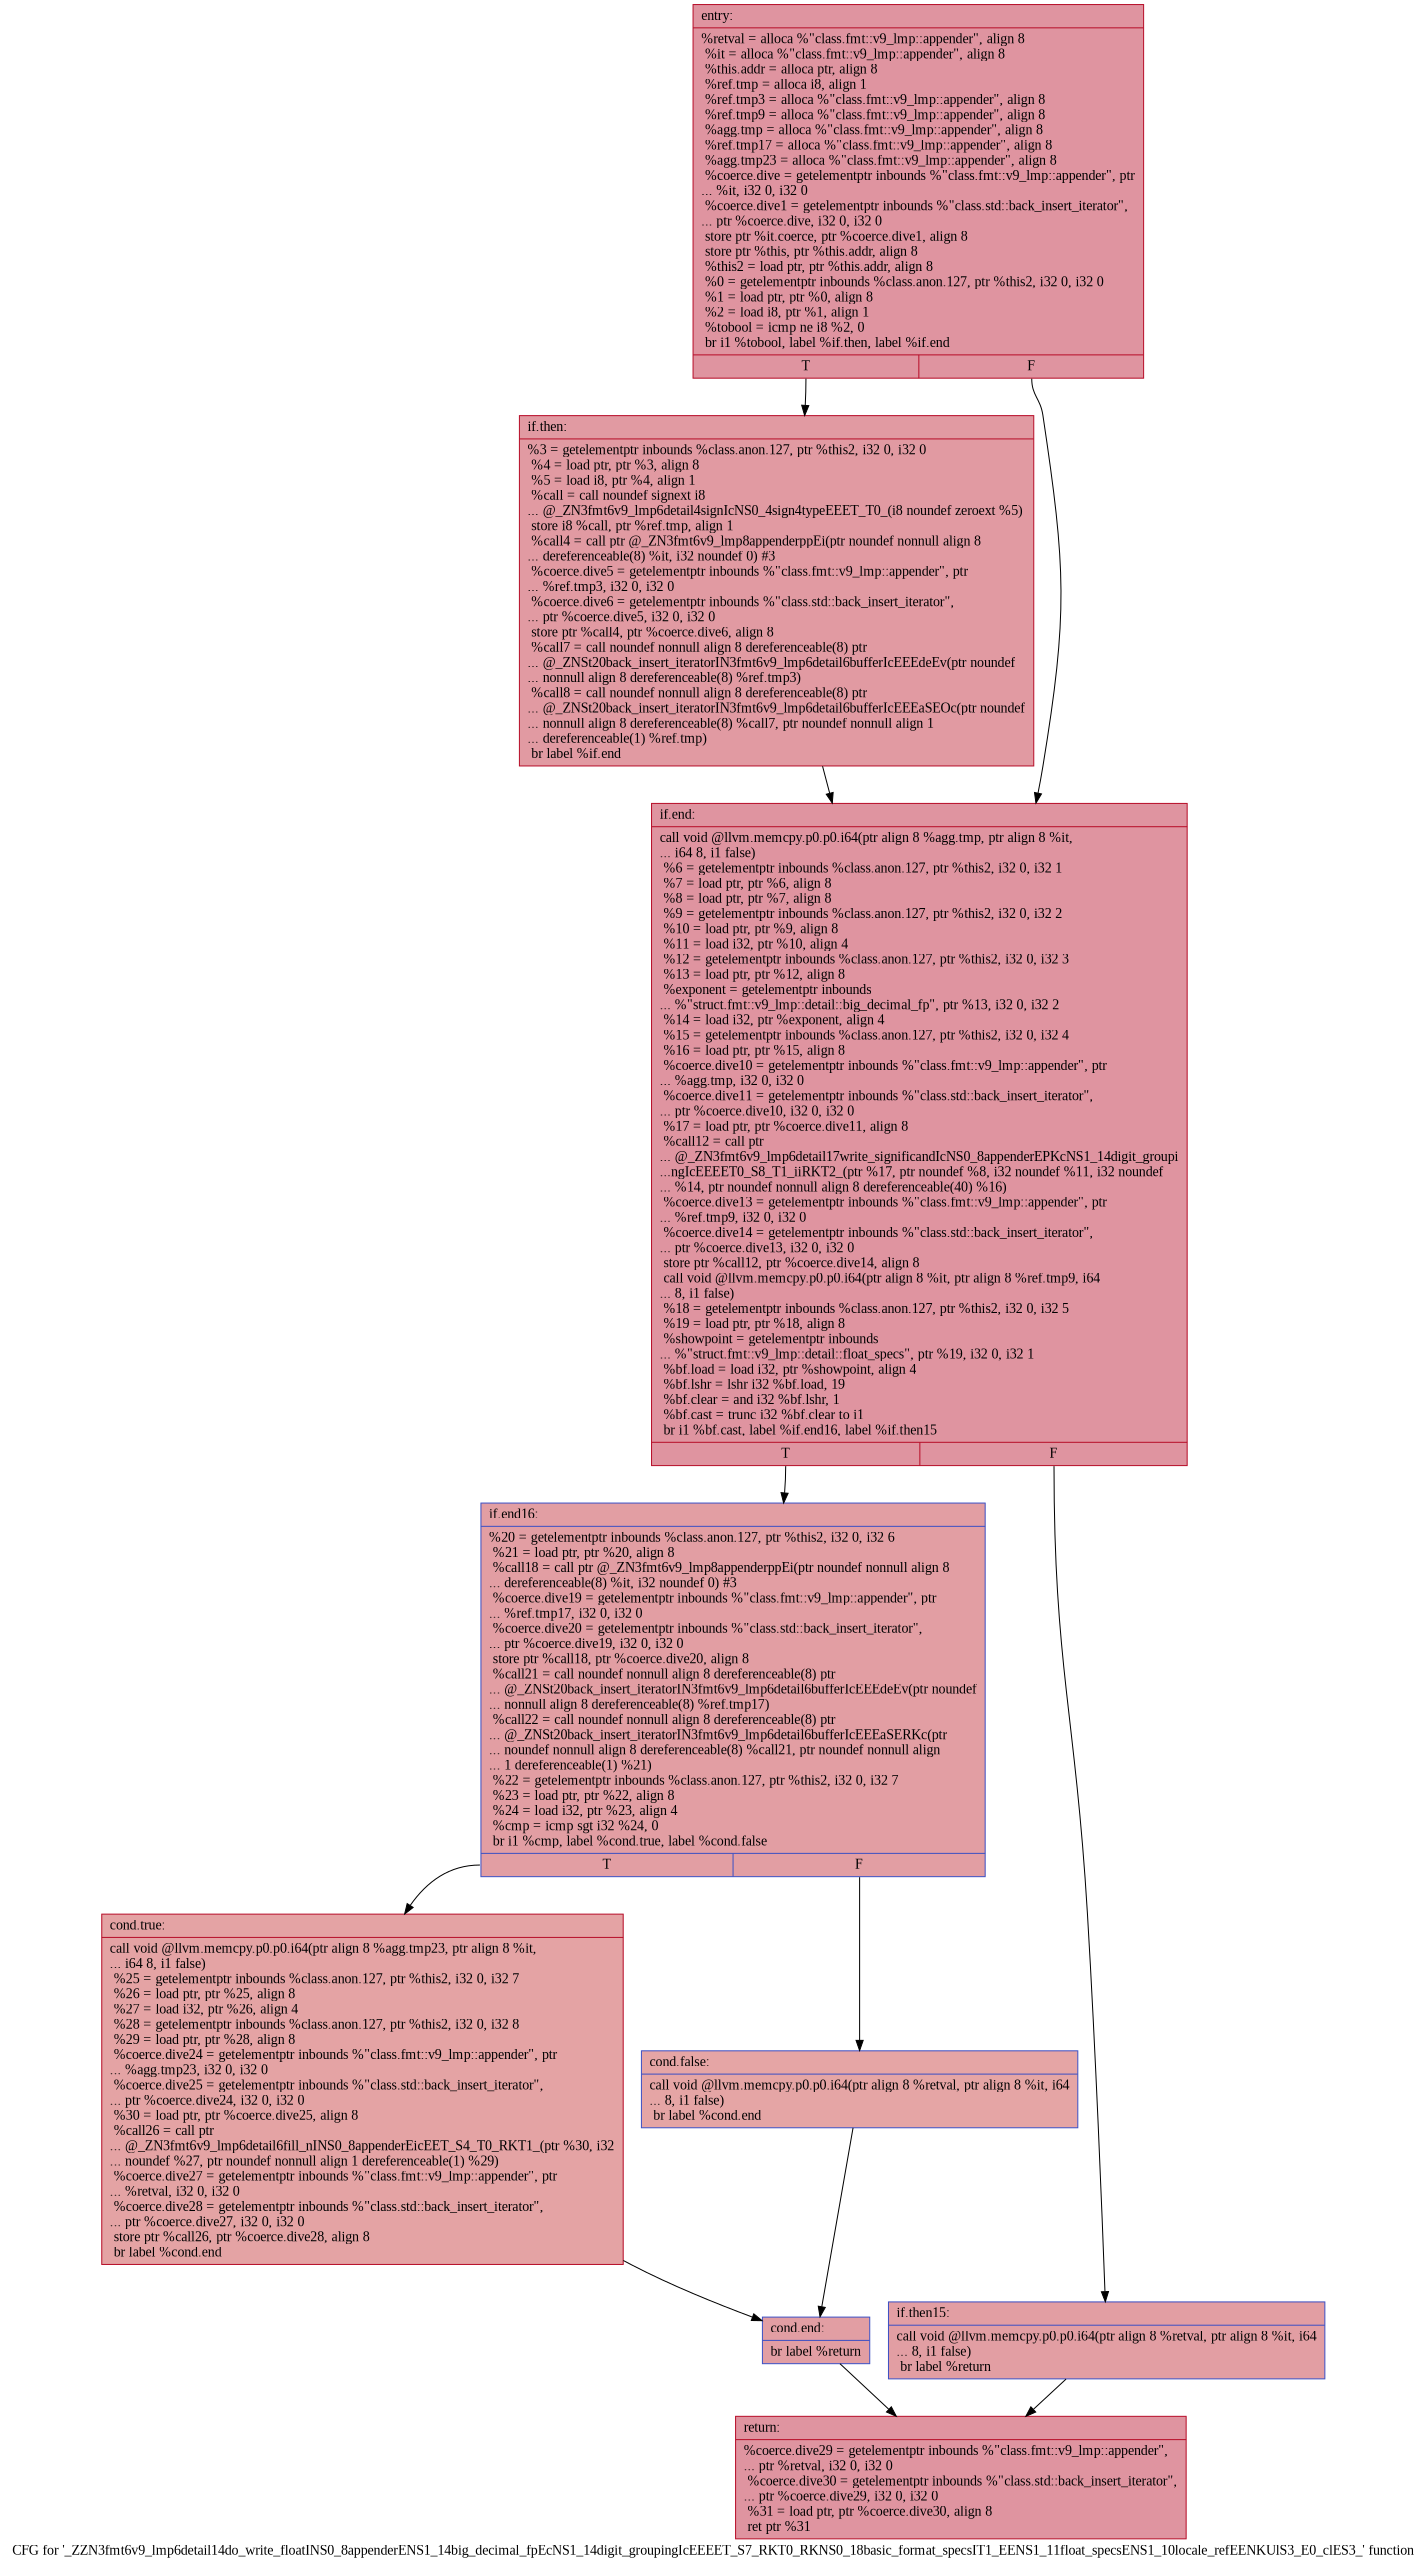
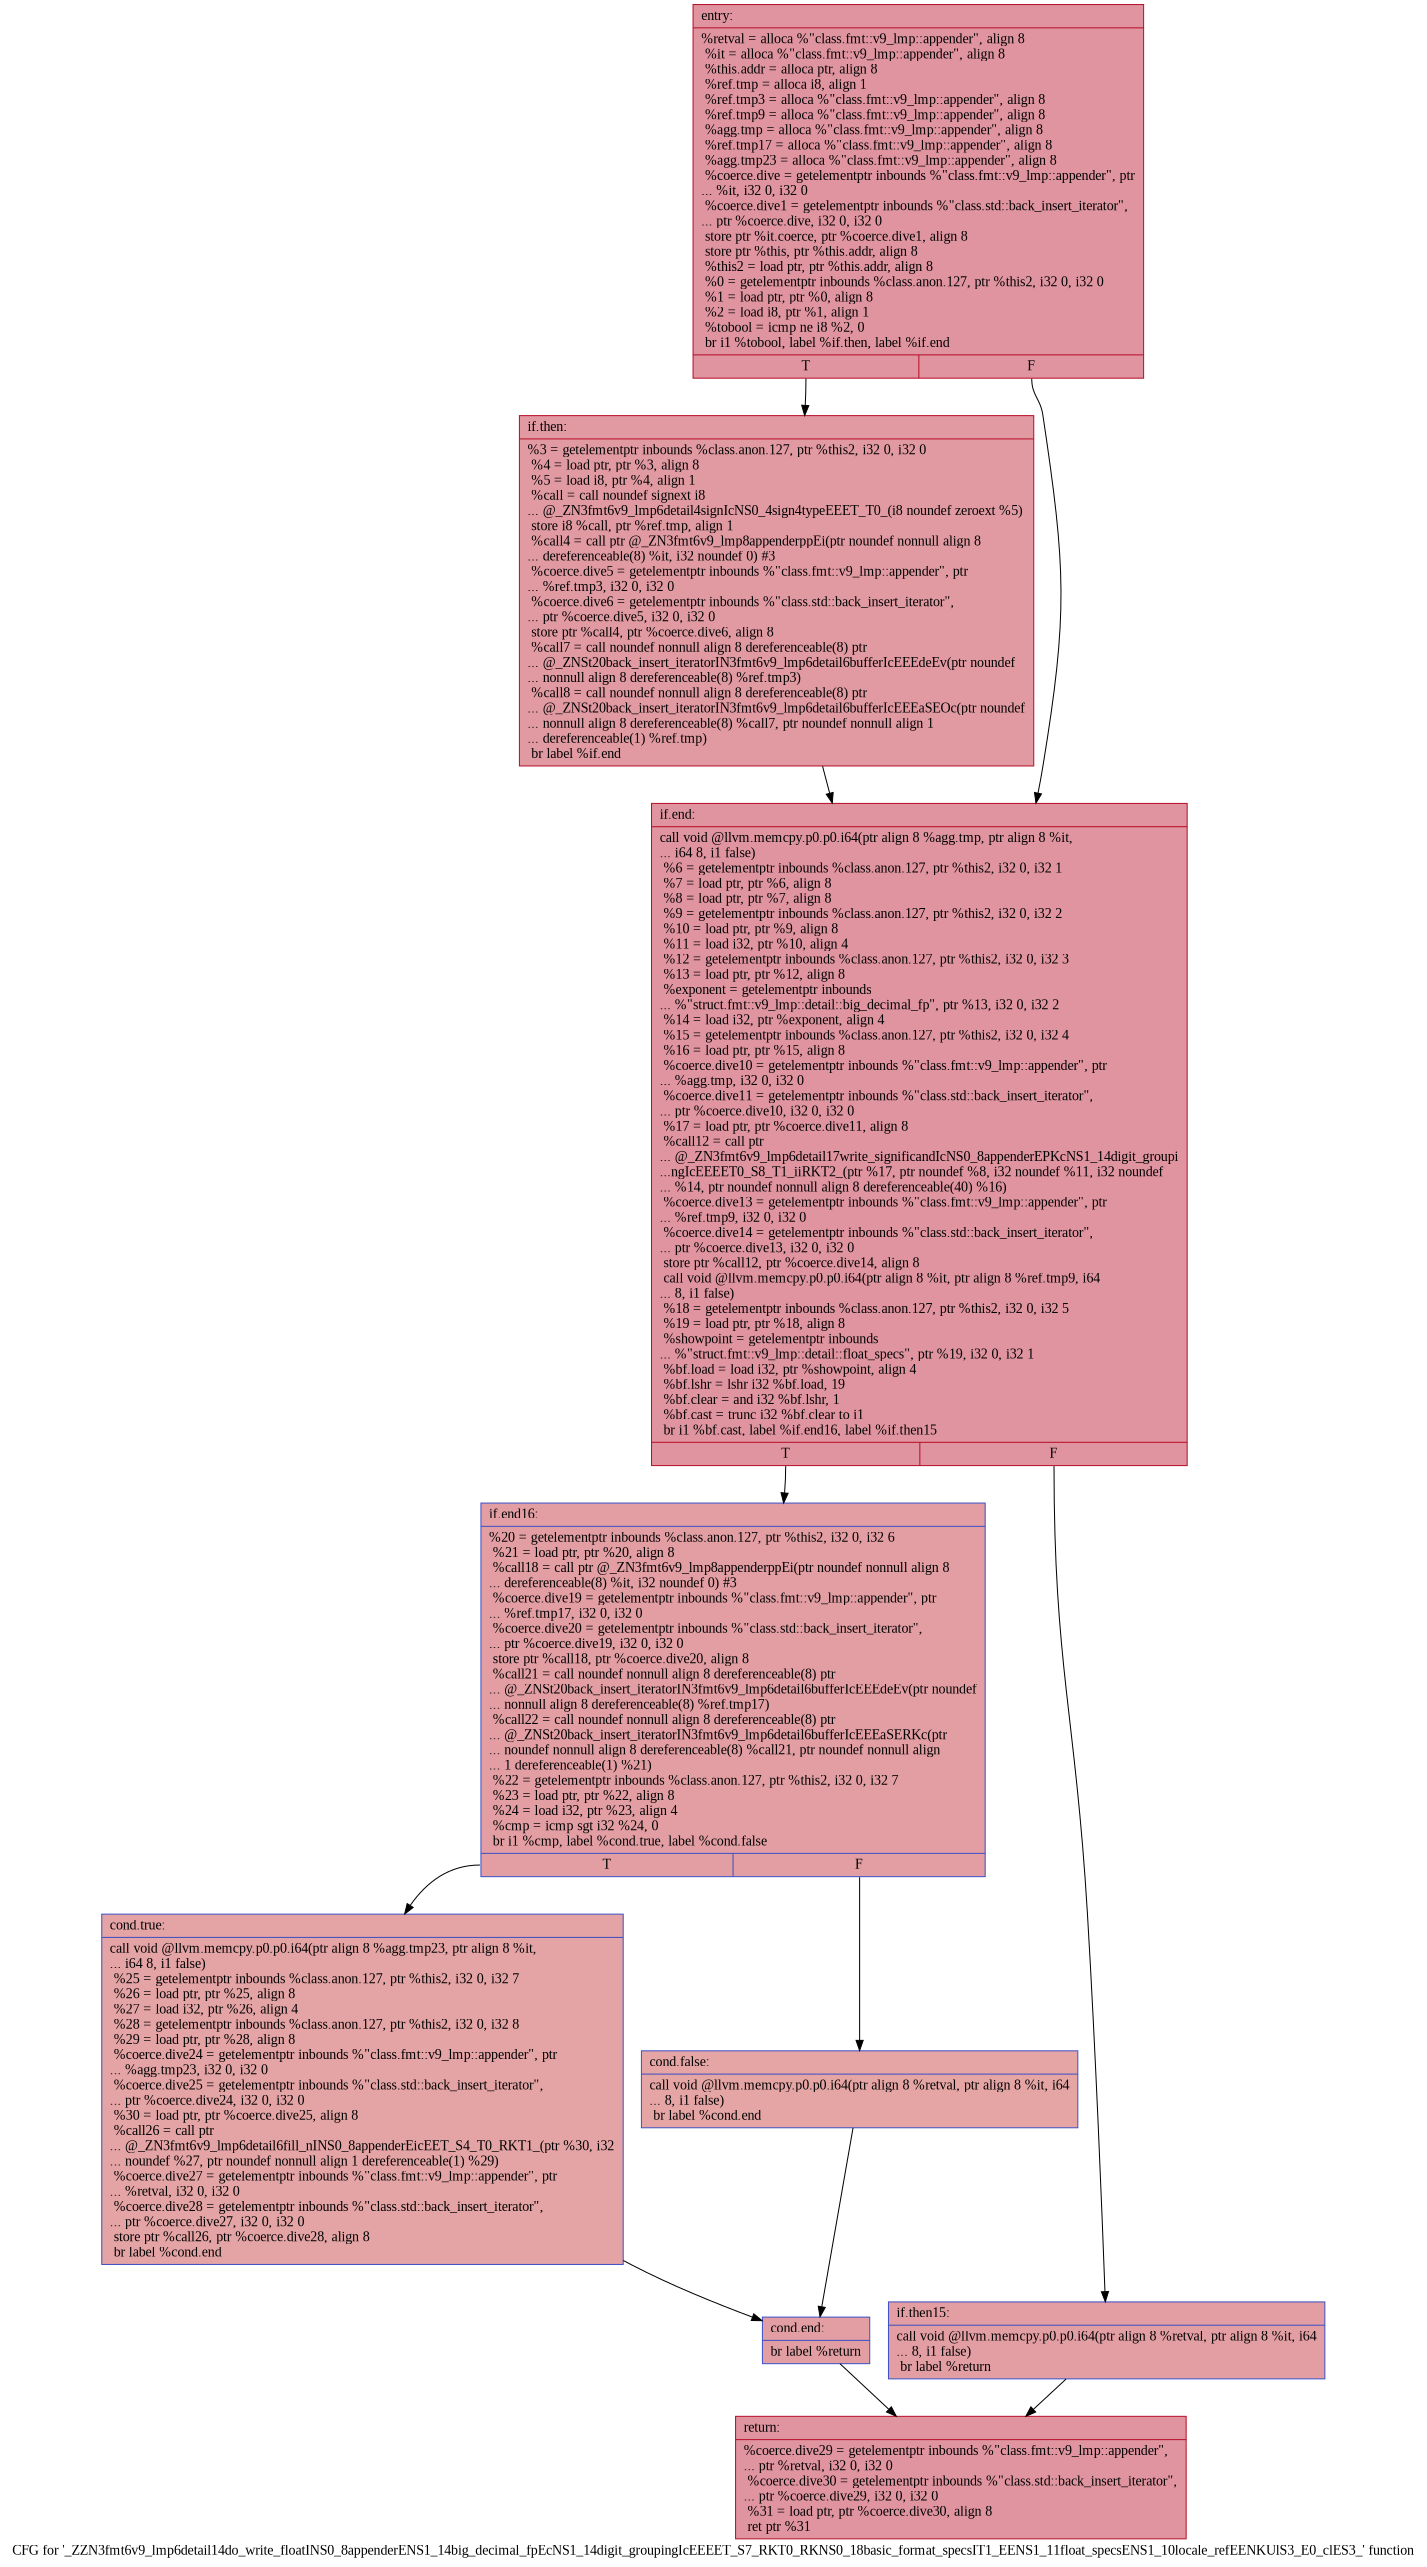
  digraph {
    label="CFG for '_ZZN3fmt6v9_lmp6detail14do_write_floatINS0_8appenderENS1_14big_decimal_fpEcNS1_14digit_groupingIcEEEET_S7_RKT0_RKNS0_18basic_format_specsIT1_EENS1_11float_specsENS1_10locale_refEENKUlS3_E0_clES3_' function"
    fontname="Liberation Serif"
    node [color="#3d50c3ff" fillcolor="#b70d2870" fontname="Liberation Serif" shape=record style=filled]
    edge [fontname="Liberation Serif"]
    n1 [color="#b70d28ff" label="{entry:\l|  %retval = alloca %\"class.fmt::v9_lmp::appender\", align 8\l  %it = alloca %\"class.fmt::v9_lmp::appender\", align 8\l  %this.addr = alloca ptr, align 8\l  %ref.tmp = alloca i8, align 1\l  %ref.tmp3 = alloca %\"class.fmt::v9_lmp::appender\", align 8\l  %ref.tmp9 = alloca %\"class.fmt::v9_lmp::appender\", align 8\l  %agg.tmp = alloca %\"class.fmt::v9_lmp::appender\", align 8\l  %ref.tmp17 = alloca %\"class.fmt::v9_lmp::appender\", align 8\l  %agg.tmp23 = alloca %\"class.fmt::v9_lmp::appender\", align 8\l  %coerce.dive = getelementptr inbounds %\"class.fmt::v9_lmp::appender\", ptr\l... %it, i32 0, i32 0\l  %coerce.dive1 = getelementptr inbounds %\"class.std::back_insert_iterator\",\l... ptr %coerce.dive, i32 0, i32 0\l  store ptr %it.coerce, ptr %coerce.dive1, align 8\l  store ptr %this, ptr %this.addr, align 8\l  %this2 = load ptr, ptr %this.addr, align 8\l  %0 = getelementptr inbounds %class.anon.127, ptr %this2, i32 0, i32 0\l  %1 = load ptr, ptr %0, align 8\l  %2 = load i8, ptr %1, align 1\l  %tobool = icmp ne i8 %2, 0\l  br i1 %tobool, label %if.then, label %if.end\l|{<s0>T|<s1>F}}"]
    n2 [color="#b70d28ff" fillcolor="#bb1b2c70" label="{if.then:\l|  %3 = getelementptr inbounds %class.anon.127, ptr %this2, i32 0, i32 0\l  %4 = load ptr, ptr %3, align 8\l  %5 = load i8, ptr %4, align 1\l  %call = call noundef signext i8\l... @_ZN3fmt6v9_lmp6detail4signIcNS0_4sign4typeEEET_T0_(i8 noundef zeroext %5)\l  store i8 %call, ptr %ref.tmp, align 1\l  %call4 = call ptr @_ZN3fmt6v9_lmp8appenderppEi(ptr noundef nonnull align 8\l... dereferenceable(8) %it, i32 noundef 0) #3\l  %coerce.dive5 = getelementptr inbounds %\"class.fmt::v9_lmp::appender\", ptr\l... %ref.tmp3, i32 0, i32 0\l  %coerce.dive6 = getelementptr inbounds %\"class.std::back_insert_iterator\",\l... ptr %coerce.dive5, i32 0, i32 0\l  store ptr %call4, ptr %coerce.dive6, align 8\l  %call7 = call noundef nonnull align 8 dereferenceable(8) ptr\l... @_ZNSt20back_insert_iteratorIN3fmt6v9_lmp6detail6bufferIcEEEdeEv(ptr noundef\l... nonnull align 8 dereferenceable(8) %ref.tmp3)\l  %call8 = call noundef nonnull align 8 dereferenceable(8) ptr\l... @_ZNSt20back_insert_iteratorIN3fmt6v9_lmp6detail6bufferIcEEEaSEOc(ptr noundef\l... nonnull align 8 dereferenceable(8) %call7, ptr noundef nonnull align 1\l... dereferenceable(1) %ref.tmp)\l  br label %if.end\l}"]
    n3 [color="#b70d28ff" label="{if.end:\l|  call void @llvm.memcpy.p0.p0.i64(ptr align 8 %agg.tmp, ptr align 8 %it,\l... i64 8, i1 false)\l  %6 = getelementptr inbounds %class.anon.127, ptr %this2, i32 0, i32 1\l  %7 = load ptr, ptr %6, align 8\l  %8 = load ptr, ptr %7, align 8\l  %9 = getelementptr inbounds %class.anon.127, ptr %this2, i32 0, i32 2\l  %10 = load ptr, ptr %9, align 8\l  %11 = load i32, ptr %10, align 4\l  %12 = getelementptr inbounds %class.anon.127, ptr %this2, i32 0, i32 3\l  %13 = load ptr, ptr %12, align 8\l  %exponent = getelementptr inbounds\l... %\"struct.fmt::v9_lmp::detail::big_decimal_fp\", ptr %13, i32 0, i32 2\l  %14 = load i32, ptr %exponent, align 4\l  %15 = getelementptr inbounds %class.anon.127, ptr %this2, i32 0, i32 4\l  %16 = load ptr, ptr %15, align 8\l  %coerce.dive10 = getelementptr inbounds %\"class.fmt::v9_lmp::appender\", ptr\l... %agg.tmp, i32 0, i32 0\l  %coerce.dive11 = getelementptr inbounds %\"class.std::back_insert_iterator\",\l... ptr %coerce.dive10, i32 0, i32 0\l  %17 = load ptr, ptr %coerce.dive11, align 8\l  %call12 = call ptr\l... @_ZN3fmt6v9_lmp6detail17write_significandIcNS0_8appenderEPKcNS1_14digit_groupi\l...ngIcEEEET0_S8_T1_iiRKT2_(ptr %17, ptr noundef %8, i32 noundef %11, i32 noundef\l... %14, ptr noundef nonnull align 8 dereferenceable(40) %16)\l  %coerce.dive13 = getelementptr inbounds %\"class.fmt::v9_lmp::appender\", ptr\l... %ref.tmp9, i32 0, i32 0\l  %coerce.dive14 = getelementptr inbounds %\"class.std::back_insert_iterator\",\l... ptr %coerce.dive13, i32 0, i32 0\l  store ptr %call12, ptr %coerce.dive14, align 8\l  call void @llvm.memcpy.p0.p0.i64(ptr align 8 %it, ptr align 8 %ref.tmp9, i64\l... 8, i1 false)\l  %18 = getelementptr inbounds %class.anon.127, ptr %this2, i32 0, i32 5\l  %19 = load ptr, ptr %18, align 8\l  %showpoint = getelementptr inbounds\l... %\"struct.fmt::v9_lmp::detail::float_specs\", ptr %19, i32 0, i32 1\l  %bf.load = load i32, ptr %showpoint, align 4\l  %bf.lshr = lshr i32 %bf.load, 19\l  %bf.clear = and i32 %bf.lshr, 1\l  %bf.cast = trunc i32 %bf.clear to i1\l  br i1 %bf.cast, label %if.end16, label %if.then15\l|{<s0>T|<s1>F}}"]
    n4 [fillcolor="#be242e70" label="{if.end16:\l|  %20 = getelementptr inbounds %class.anon.127, ptr %this2, i32 0, i32 6\l  %21 = load ptr, ptr %20, align 8\l  %call18 = call ptr @_ZN3fmt6v9_lmp8appenderppEi(ptr noundef nonnull align 8\l... dereferenceable(8) %it, i32 noundef 0) #3\l  %coerce.dive19 = getelementptr inbounds %\"class.fmt::v9_lmp::appender\", ptr\l... %ref.tmp17, i32 0, i32 0\l  %coerce.dive20 = getelementptr inbounds %\"class.std::back_insert_iterator\",\l... ptr %coerce.dive19, i32 0, i32 0\l  store ptr %call18, ptr %coerce.dive20, align 8\l  %call21 = call noundef nonnull align 8 dereferenceable(8) ptr\l... @_ZNSt20back_insert_iteratorIN3fmt6v9_lmp6detail6bufferIcEEEdeEv(ptr noundef\l... nonnull align 8 dereferenceable(8) %ref.tmp17)\l  %call22 = call noundef nonnull align 8 dereferenceable(8) ptr\l... @_ZNSt20back_insert_iteratorIN3fmt6v9_lmp6detail6bufferIcEEEaSERKc(ptr\l... noundef nonnull align 8 dereferenceable(8) %call21, ptr noundef nonnull align\l... 1 dereferenceable(1) %21)\l  %22 = getelementptr inbounds %class.anon.127, ptr %this2, i32 0, i32 7\l  %23 = load ptr, ptr %22, align 8\l  %24 = load i32, ptr %23, align 4\l  %cmp = icmp sgt i32 %24, 0\l  br i1 %cmp, label %cond.true, label %cond.false\l|{<s0>T|<s1>F}}"]
    n5 [fillcolor="#be242e70" label="{if.then15:\l|  call void @llvm.memcpy.p0.p0.i64(ptr align 8 %retval, ptr align 8 %it, i64\l... 8, i1 false)\l  br label %return\l}"]
-   n6 [color="#b70d28ff" fillcolor="#c32e3170" label="{cond.true:\l|  call void @llvm.memcpy.p0.p0.i64(ptr align 8 %agg.tmp23, ptr align 8 %it,\l... i64 8, i1 false)\l  %25 = getelementptr inbounds %class.anon.127, ptr %this2, i32 0, i32 7\l  %26 = load ptr, ptr %25, align 8\l  %27 = load i32, ptr %26, align 4\l  %28 = getelementptr inbounds %class.anon.127, ptr %this2, i32 0, i32 8\l  %29 = load ptr, ptr %28, align 8\l  %coerce.dive24 = getelementptr inbounds %\"class.fmt::v9_lmp::appender\", ptr\l... %agg.tmp23, i32 0, i32 0\l  %coerce.dive25 = getelementptr inbounds %\"class.std::back_insert_iterator\",\l... ptr %coerce.dive24, i32 0, i32 0\l  %30 = load ptr, ptr %coerce.dive25, align 8\l  %call26 = call ptr\l... @_ZN3fmt6v9_lmp6detail6fill_nINS0_8appenderEicEET_S4_T0_RKT1_(ptr %30, i32\l... noundef %27, ptr noundef nonnull align 1 dereferenceable(1) %29)\l  %coerce.dive27 = getelementptr inbounds %\"class.fmt::v9_lmp::appender\", ptr\l... %retval, i32 0, i32 0\l  %coerce.dive28 = getelementptr inbounds %\"class.std::back_insert_iterator\",\l... ptr %coerce.dive27, i32 0, i32 0\l  store ptr %call26, ptr %coerce.dive28, align 8\l  br label %cond.end\l}"]
+   n6 [fillcolor="#c32e3170" label="{cond.true:\l|  call void @llvm.memcpy.p0.p0.i64(ptr align 8 %agg.tmp23, ptr align 8 %it,\l... i64 8, i1 false)\l  %25 = getelementptr inbounds %class.anon.127, ptr %this2, i32 0, i32 7\l  %26 = load ptr, ptr %25, align 8\l  %27 = load i32, ptr %26, align 4\l  %28 = getelementptr inbounds %class.anon.127, ptr %this2, i32 0, i32 8\l  %29 = load ptr, ptr %28, align 8\l  %coerce.dive24 = getelementptr inbounds %\"class.fmt::v9_lmp::appender\", ptr\l... %agg.tmp23, i32 0, i32 0\l  %coerce.dive25 = getelementptr inbounds %\"class.std::back_insert_iterator\",\l... ptr %coerce.dive24, i32 0, i32 0\l  %30 = load ptr, ptr %coerce.dive25, align 8\l  %call26 = call ptr\l... @_ZN3fmt6v9_lmp6detail6fill_nINS0_8appenderEicEET_S4_T0_RKT1_(ptr %30, i32\l... noundef %27, ptr noundef nonnull align 1 dereferenceable(1) %29)\l  %coerce.dive27 = getelementptr inbounds %\"class.fmt::v9_lmp::appender\", ptr\l... %retval, i32 0, i32 0\l  %coerce.dive28 = getelementptr inbounds %\"class.std::back_insert_iterator\",\l... ptr %coerce.dive27, i32 0, i32 0\l  store ptr %call26, ptr %coerce.dive28, align 8\l  br label %cond.end\l}"]
    n7 [fillcolor="#c5333470" label="{cond.false:\l|  call void @llvm.memcpy.p0.p0.i64(ptr align 8 %retval, ptr align 8 %it, i64\l... 8, i1 false)\l  br label %cond.end\l}"]
    n8 [color="#b70d28ff" label="{return:\l|  %coerce.dive29 = getelementptr inbounds %\"class.fmt::v9_lmp::appender\",\l... ptr %retval, i32 0, i32 0\l  %coerce.dive30 = getelementptr inbounds %\"class.std::back_insert_iterator\",\l... ptr %coerce.dive29, i32 0, i32 0\l  %31 = load ptr, ptr %coerce.dive30, align 8\l  ret ptr %31\l}"]
    n9 [fillcolor="#be242e70" label="{cond.end:\l|  br label %return\l}"]
    n1 -> n2 [tailport=s0]
    n1 -> n3 [tailport=s1]
    n2 -> n3
    n3 -> n4 [tailport=s0]
    n3 -> n5 [tailport=s1]
    n4 -> n6 [tailport=s0]
    n4 -> n7 [tailport=s1]
    n5 -> n8
    n6 -> n9
    n7 -> n9
    n9 -> n8
  }
